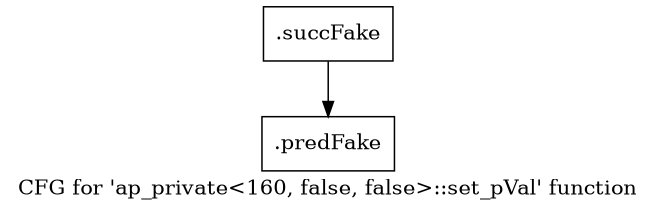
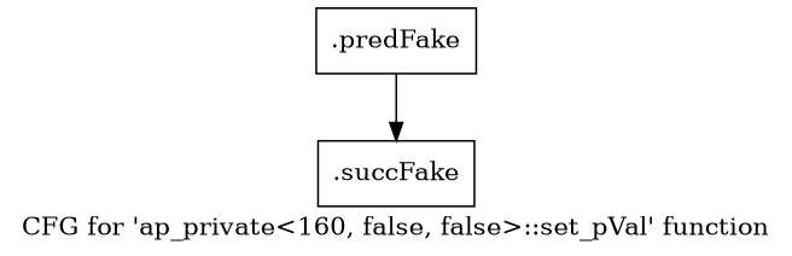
  digraph {
    label="CFG for 'ap_private\<160, false, false\>::set_pVal' function"
    node [shape=record]
    n1 [label="{.predFake}"]
    n2 [filename="/mnt/xilinx/Vitis_HLS/2021.2/include/etc/ap_private.h" label="{.succFake}" linenumber=3304]
-   n2 -> n1 [execusionnum=0 filename="/mnt/xilinx/Vitis_HLS/2021.2/include/etc/ap_private.h"]
+   n1 -> n2 [execusionnum=0 filename="/mnt/xilinx/Vitis_HLS/2021.2/include/etc/ap_private.h"]
  }
